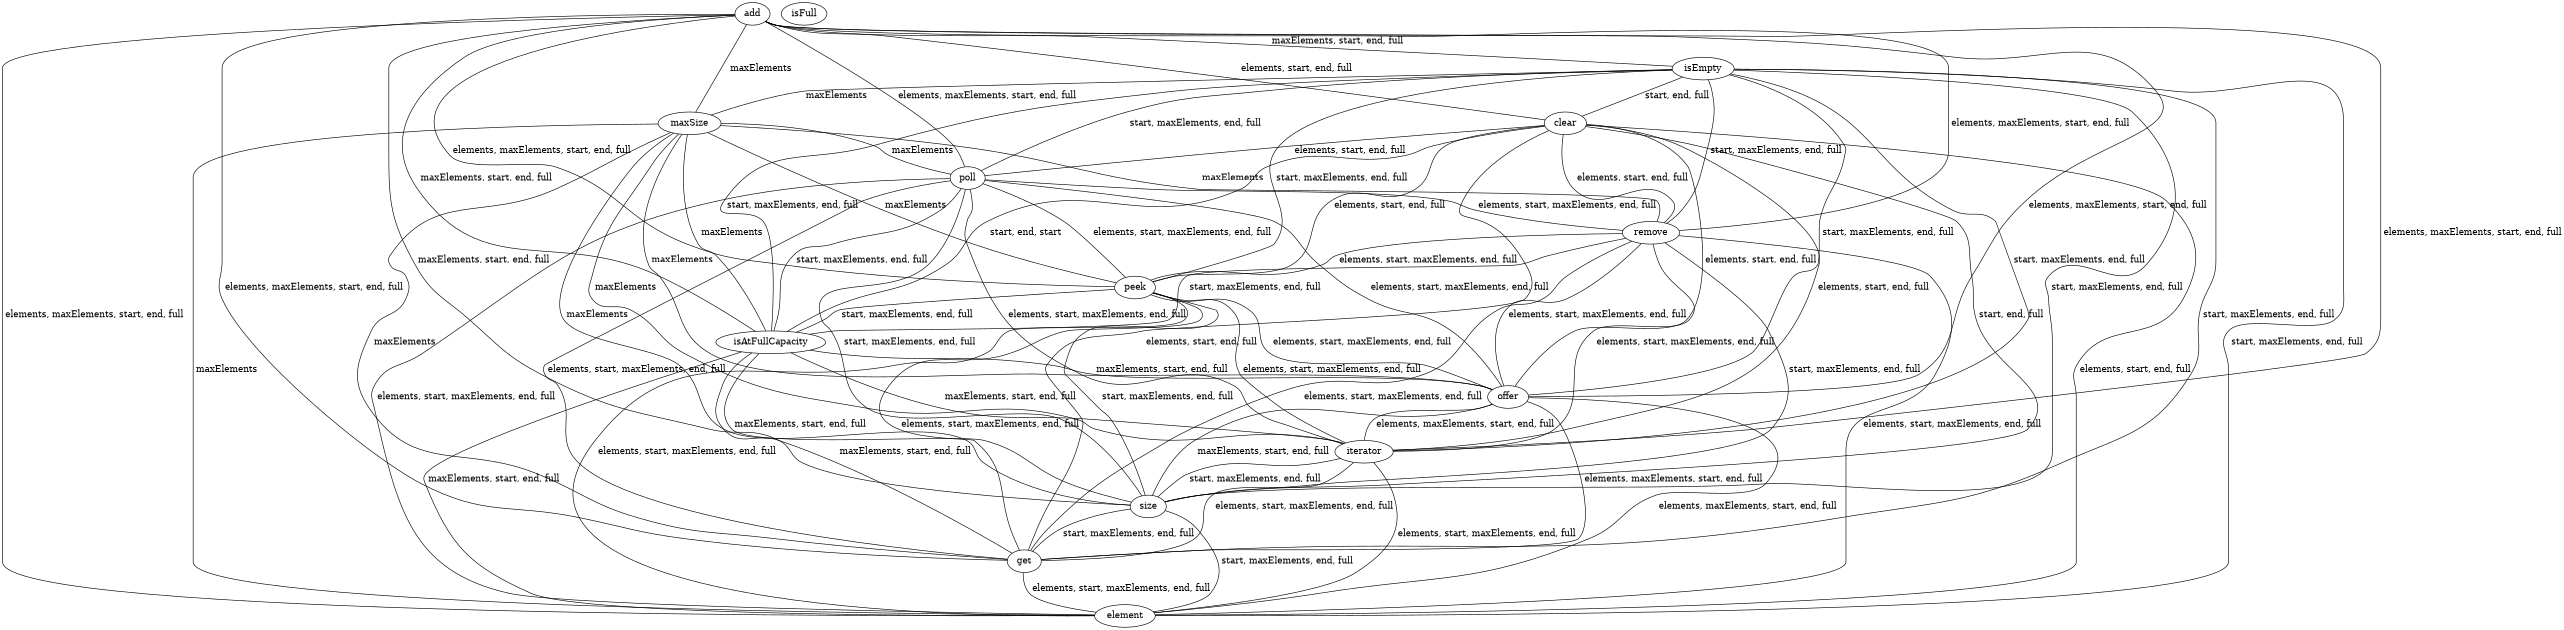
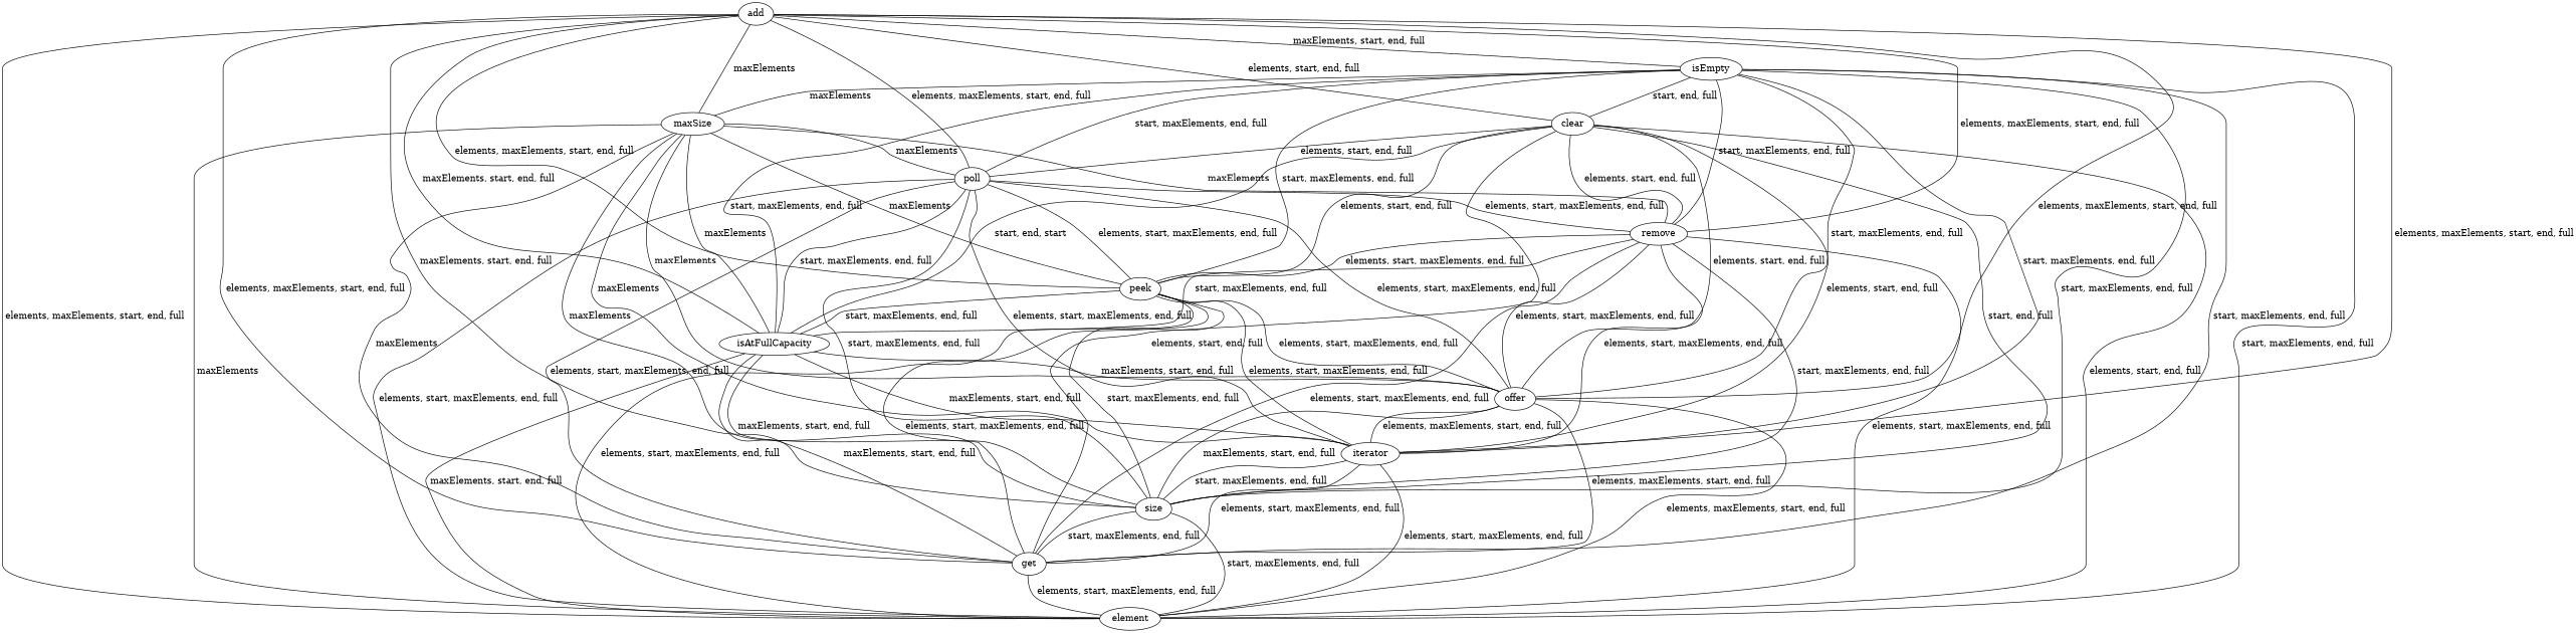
  digraph {
    edge [dir=none]
    add
    isEmpty
    clear
    maxSize
    poll
    remove
    peek
    isAtFullCapacity
    offer
    iterator
    size
    get
    element
-   isFull
    add -> isEmpty [label=" maxElements, start, end, full"]
    add -> clear [label=" elements, start, end, full"]
    add -> maxSize [label=" maxElements"]
    add -> poll [label=" elements, maxElements, start, end, full"]
    add -> remove [label=" elements, maxElements, start, end, full"]
    add -> peek [label=" elements, maxElements, start, end, full"]
    add -> isAtFullCapacity [label=" maxElements, start, end, full"]
    add -> offer [label=" elements, maxElements, start, end, full"]
    add -> iterator [label=" elements, maxElements, start, end, full"]
    add -> size [label=" maxElements, start, end, full"]
    add -> get [label=" elements, maxElements, start, end, full"]
    add -> element [label=" elements, maxElements, start, end, full"]
    isEmpty -> clear [label=" start, end, full"]
    isEmpty -> maxSize [label=" maxElements"]
    isEmpty -> poll [label=" start, maxElements, end, full"]
    isEmpty -> remove [label=" start, maxElements, end, full"]
    isEmpty -> peek [label=" start, maxElements, end, full"]
    isEmpty -> isAtFullCapacity [label=" start, maxElements, end, full"]
    isEmpty -> offer [label=" start, maxElements, end, full"]
    isEmpty -> iterator [label=" start, maxElements, end, full"]
    isEmpty -> size [label=" start, maxElements, end, full"]
    isEmpty -> get [label=" start, maxElements, end, full"]
    isEmpty -> element [label=" start, maxElements, end, full"]
    clear -> poll [label=" elements, start, end, full"]
    clear -> remove [label=" elements, start, end, full"]
    clear -> peek [label=" elements, start, end, full"]
    clear -> isAtFullCapacity [label=" start, end, start"]
    clear -> offer [label=" elements, start, end, full"]
    clear -> iterator [label=" elements, start, end, full"]
    clear -> size [label=" start, end, full"]
    clear -> get [label=" elements, start, end, full"]
    clear -> element [label=" elements, start, end, full"]
    maxSize -> poll [label=" maxElements"]
    maxSize -> remove [label=" maxElements"]
    maxSize -> peek [label=" maxElements"]
    maxSize -> isAtFullCapacity [label=" maxElements"]
    maxSize -> offer [label=" maxElements"]
    maxSize -> iterator [label=" maxElements"]
    maxSize -> size [label=" maxElements"]
    maxSize -> get [label=" maxElements"]
    maxSize -> element [label=" maxElements"]
    poll -> remove [label=" elements, start, maxElements, end, full"]
    poll -> peek [label=" elements, start, maxElements, end, full"]
    poll -> isAtFullCapacity [label=" start, maxElements, end, full"]
    poll -> offer [label=" elements, start, maxElements, end, full"]
    poll -> iterator [label=" elements, start, maxElements, end, full"]
    poll -> size [label=" start, maxElements, end, full"]
    poll -> get [label=" elements, start, maxElements, end, full"]
    poll -> element [label=" elements, start, maxElements, end, full"]
    remove -> peek [label=" elements, start, maxElements, end, full"]
    remove -> isAtFullCapacity [label=" start, maxElements, end, full"]
    remove -> offer [label=" elements, start, maxElements, end, full"]
    remove -> iterator [label=" elements, start, maxElements, end, full"]
    remove -> size [label=" start, maxElements, end, full"]
    remove -> get [label=" elements, start, maxElements, end, full"]
    remove -> element [label=" elements, start, maxElements, end, full"]
    peek -> isAtFullCapacity [label=" start, maxElements, end, full"]
    peek -> offer [label=" elements, start, maxElements, end, full"]
    peek -> iterator [label=" elements, start, maxElements, end, full"]
    peek -> size [label=" start, maxElements, end, full"]
    peek -> get [label=" elements, start, maxElements, end, full"]
    peek -> element [label=" elements, start, maxElements, end, full"]
    isAtFullCapacity -> offer [label=" maxElements, start, end, full"]
    isAtFullCapacity -> iterator [label=" maxElements, start, end, full"]
    isAtFullCapacity -> size [label=" maxElements, start, end, full"]
    isAtFullCapacity -> get [label=" maxElements, start, end, full"]
    isAtFullCapacity -> element [label=" maxElements, start, end, full"]
    offer -> iterator [label=" elements, maxElements, start, end, full"]
    offer -> size [label=" maxElements, start, end, full"]
    offer -> get [label=" elements, maxElements, start, end, full"]
    offer -> element [label=" elements, maxElements, start, end, full"]
    iterator -> size [label=" start, maxElements, end, full"]
    iterator -> get [label=" elements, start, maxElements, end, full"]
    iterator -> element [label=" elements, start, maxElements, end, full"]
    size -> get [label=" start, maxElements, end, full"]
    size -> element [label=" start, maxElements, end, full"]
    get -> element [label=" elements, start, maxElements, end, full"]
  }
